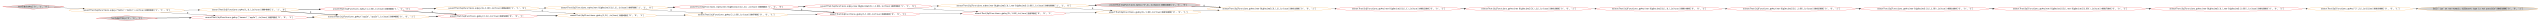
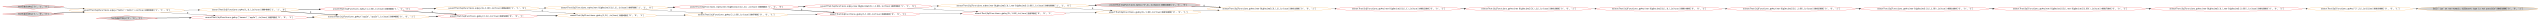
  digraph {
    rankdir=LR
    fontname="IBM Plex Mono"
    node [fillcolor=white shape=ellipse style=filled color=red fontname="IBM Plex Mono"]
    edge [style=solid fontname="IBM Plex Mono"]
    n1 [label="assertThat(SqlFunctions.eqAny(new BigDecimal(1L),new BigDecimal(1.0D)),is(true))@@@10@@@['1', '1', '0']" color=darkorange]
    n2 [label="assertThat(SqlFunctions.geAny(1L,1.0D),is(true))@@@10@@@['0', '0', '1']" color=darkorange]
    n3 [fillcolor=lightgray label="assertThat(SqlFunctions.eqAny(\"2\",2),is(false))@@@11@@@['1', '1', '0']"]
    n4 [label="assertThat(SqlFunctions.geAny(2,1L),is(true))@@@5@@@['0', '0', '1']"]
    n5 [label="assertThat(SqlFunctions.geAny(1,1L),is(true))@@@6@@@['0', '0', '1']" color=darkorange]
    n6 [label="assertThat(SqlFunctions.eqAny(1,1.0D),is(true))@@@5@@@['1', '1', '0']"]
    n7 [label="assertThat(SqlFunctions.eqAny(1L,1.0D),is(true))@@@6@@@['1', '1', '0']" color=darkorange]
    n8 [label="assertThat(SqlFunctions.geAny(\"banana\",\"apple\"),is(true))@@@3@@@['0', '0', '1']"]
    n9 [label="assertThat(SqlFunctions.geAny(\"apple\",\"apple\"),is(true))@@@4@@@['0', '0', '1']" color=darkorange]
    n10 [label="assertThat(SqlFunctions.geAny(new BigDecimal(1L),1.0D),is(true))@@@16@@@['0', '0', '1']"]
    n11 [label="assertThat(SqlFunctions.geAny(new BigDecimal(2L),new BigDecimal(1.0D)),is(true))@@@17@@@['0', '0', '1']"]
    n12 [label="assertThat(SqlFunctions.eqAny(\"hello\",\"hello\"),is(true))@@@3@@@['1', '1', '0']" color=darkorange]
    n13 [label="assertThat(SqlFunctions.eqAny(1,1L),is(true))@@@4@@@['1', '1', '0']" color=darkorange]
    n14 [label="assertThat(SqlFunctions.geAny(2,1.0D),is(true))@@@7@@@['0', '0', '1']" color=darkorange]
    n15 [label="assertThat(SqlFunctions.geAny(1,1.0D),is(true))@@@8@@@['0', '0', '1']"]
    n16 [label="assertThat(SqlFunctions.geAny(new BigDecimal(1L),new BigDecimal(1.0D)),is(true))@@@18@@@['0', '0', '1']"]
    n17 [label="assertThat(SqlFunctions.geAny(new BigDecimal(2L),1L),is(true))@@@13@@@['0', '0', '1']"]
    n18 [label="assertThat(SqlFunctions.geAny(new BigDecimal(1L),1L),is(true))@@@14@@@['0', '0', '1']"]
    n19 [fillcolor=lightgray label="testGeWithAny['0', '0', '1']" shape=diamond]
    n20 [label="assertThat(SqlFunctions.geAny(\"2\",2L),is(false))@@@20@@@['0', '0', '1']" color=darkorange]
    n21 [fillcolor=lightgray label="fail(\"'ge' on non-numeric different type is not possible\")@@@21@@@['0', '0', '1']" color=darkorange]
    n22 [label="assertThat(SqlFunctions.geAny(new BigDecimal(2L),1.0D),is(true))@@@15@@@['0', '0', '1']"]
    n23 [fillcolor=lightgray label="testEqWithAny['0', '1', '0']" shape=diamond]
+   n24 [fillcolor=lightgray label="testEqWithAny['1', '0', '0']" shape=diamond]
    n25 [label="assertThat(SqlFunctions.geAny(new BigDecimal(2L),1),is(true))@@@11@@@['0', '0', '1']" color=darkorange]
    n26 [label="assertThat(SqlFunctions.geAny(new BigDecimal(1L),1),is(true))@@@12@@@['0', '0', '1']"]
    n27 [label="assertThat(SqlFunctions.geAny(2L,1.0D),is(true))@@@9@@@['0', '0', '1']"]
    n28 [label="assertThat(SqlFunctions.eqAny(new BigDecimal(1L),1.0D),is(true))@@@9@@@['1', '1', '0']"]
    n29 [label="assertThat(SqlFunctions.eqAny(new BigDecimal(1L),1L),is(true))@@@8@@@['1', '1', '0']"]
    n30 [label="assertThat(SqlFunctions.eqAny(new BigDecimal(1L),1),is(true))@@@7@@@['1', '1', '0']" color=darkorange]
    n1 -> n2 [label=0]
    n1 -> n3 [style=bold]
    n2 -> n25
    n3 -> n25 [label=0 style=bold]
    n4 -> n5 [style=bold]
    n5 -> n14
    n6 -> n4 [label=0 style=bold]
    n6 -> n7 [style=bold]
    n7 -> n5 [label=0]
    n7 -> n30
    n8 -> n9 [style=bold]
    n9 -> n4 [style=bold]
    n10 -> n11 [style=bold]
    n11 -> n16 [style=bold]
    n12 -> n8 [label=0]
    n12 -> n13
    n13 -> n6 [style=bold]
    n13 -> n9 [label=0 style=bold]
    n14 -> n15
    n15 -> n27
    n16 -> n20
    n17 -> n18
    n18 -> n22
    n19 -> n8 [style=bold]
    n20 -> n21
    n22 -> n10 [style=bold]
    n23 -> n12
+   n24 -> n12 [style=bold]
    n25 -> n26
    n26 -> n17 [style=bold]
    n27 -> n2
    n28 -> n1
    n28 -> n27 [label=0]
    n29 -> n15 [label=0 style=bold]
    n29 -> n28 [style=bold]
    n30 -> n14 [label=0]
    n30 -> n29 [style=bold]
  }
